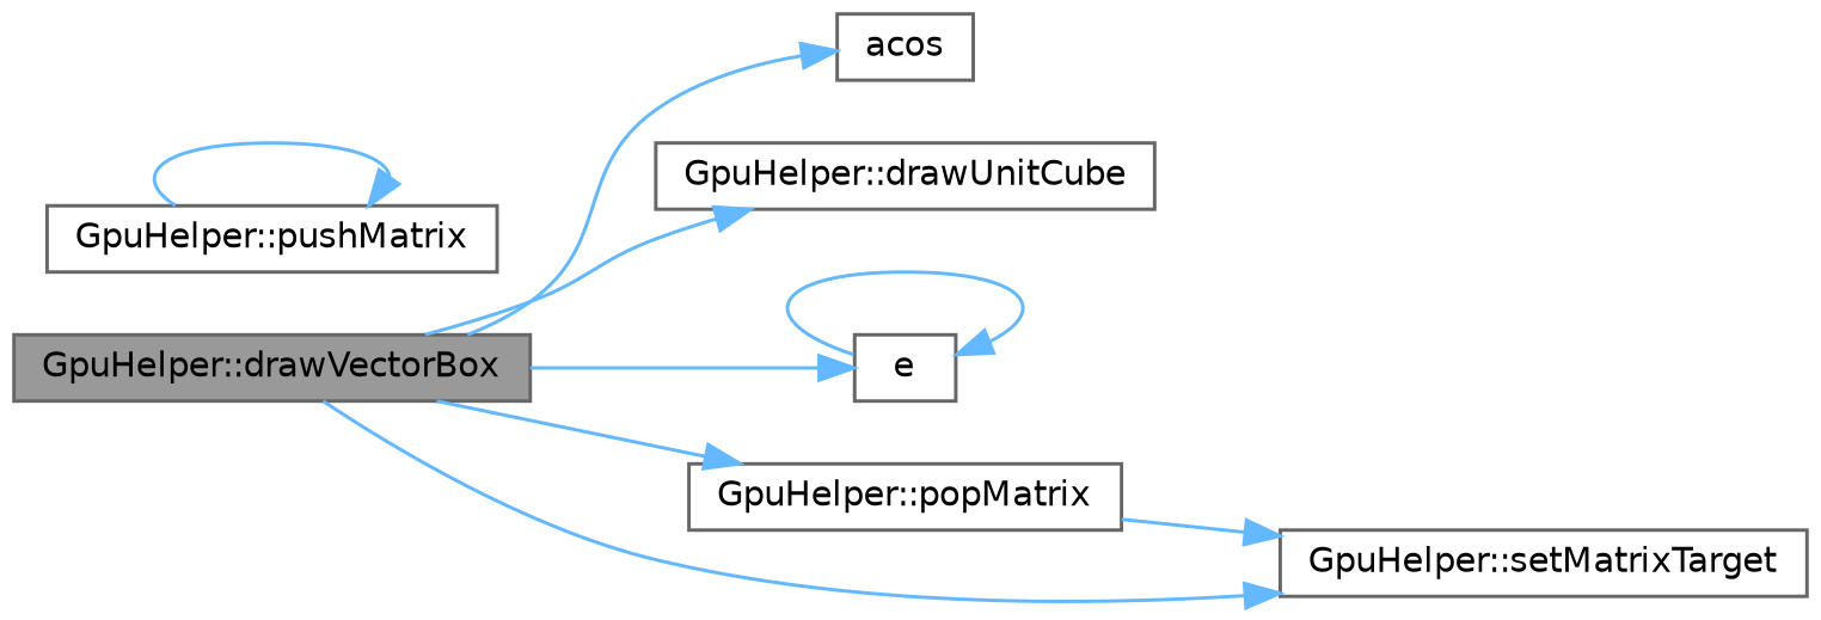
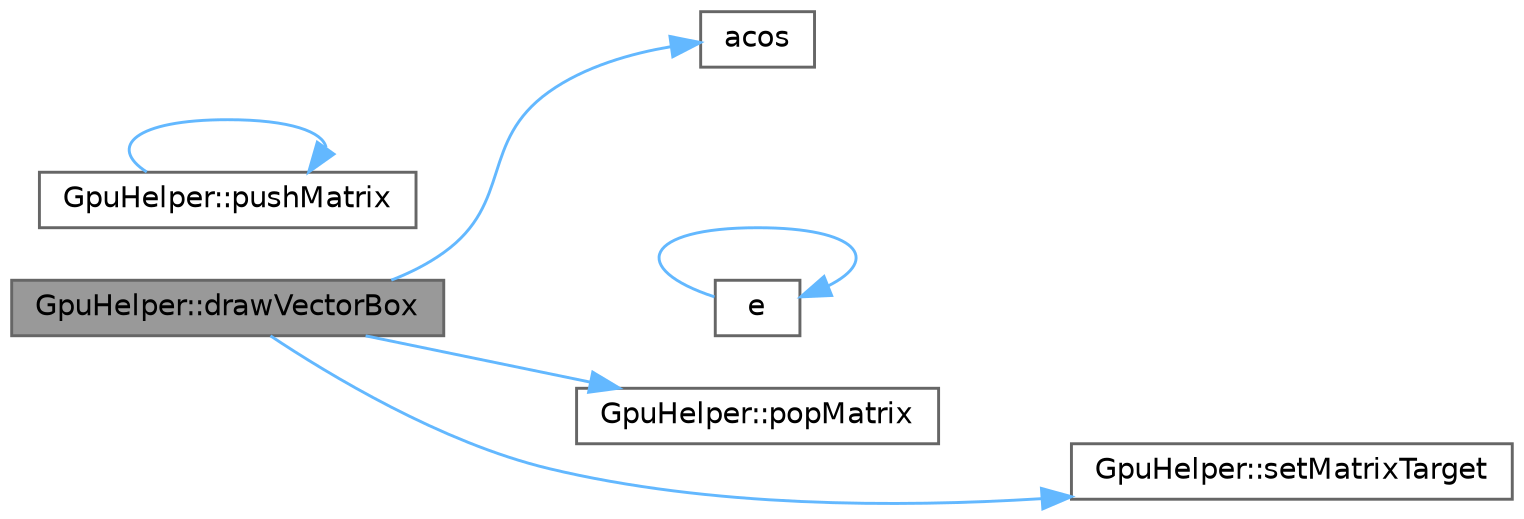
  digraph {
    rankdir=LR
    node [color=grey40 fillcolor=white fontname=Helvetica fontsize=10 shape=box style=filled]
    edge [color=steelblue1 fontname=Helvetica fontsize=10 labelfontname=Helvetica labelfontsize=10 style=solid]
    n1 [color=gray40 fillcolor=grey60 fontcolor=black height=0.2 label="GpuHelper::drawVectorBox" width=0.4]
    n2 [height=0.2 label=acos width=0.4]
-   n3 [height=0.2 label="GpuHelper::drawUnitCube" width=0.4]
    n4 [height=0.2 label=e width=0.4]
    n5 [height=0.2 label="GpuHelper::popMatrix" width=0.4]
    n6 [height=0.2 label="GpuHelper::setMatrixTarget" width=0.4]
    n7 [height=0.2 label="GpuHelper::pushMatrix" width=0.4]
    n1 -> n2
-   n1 -> n3
-   n1 -> n4
    n1 -> n5
    n1 -> n6
    n4 -> n4
-   n5 -> n6
    n7 -> n7
  }
